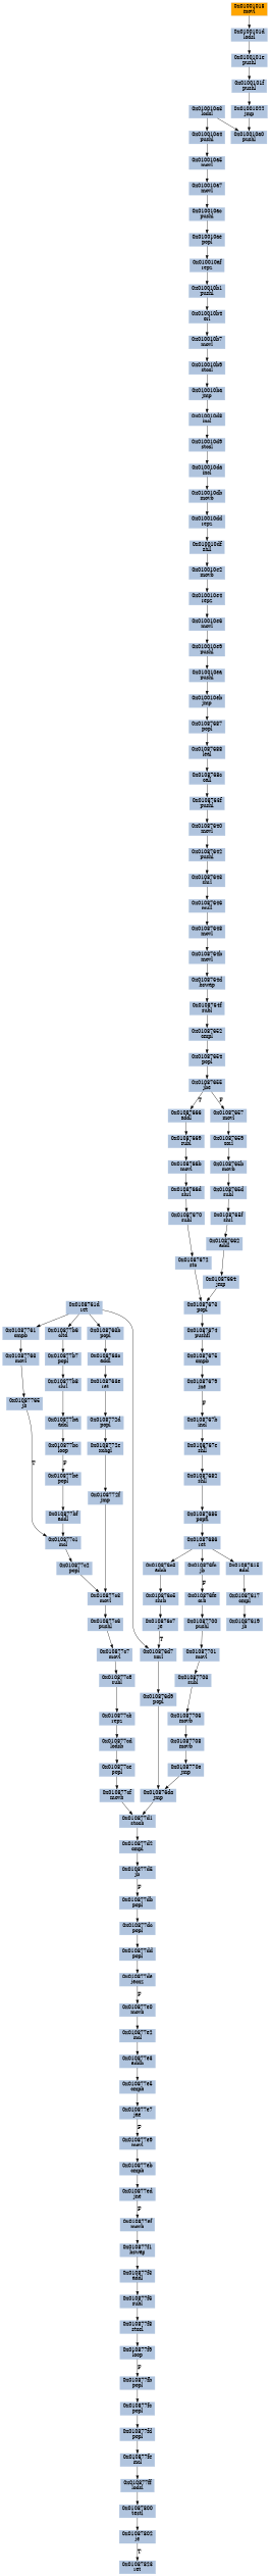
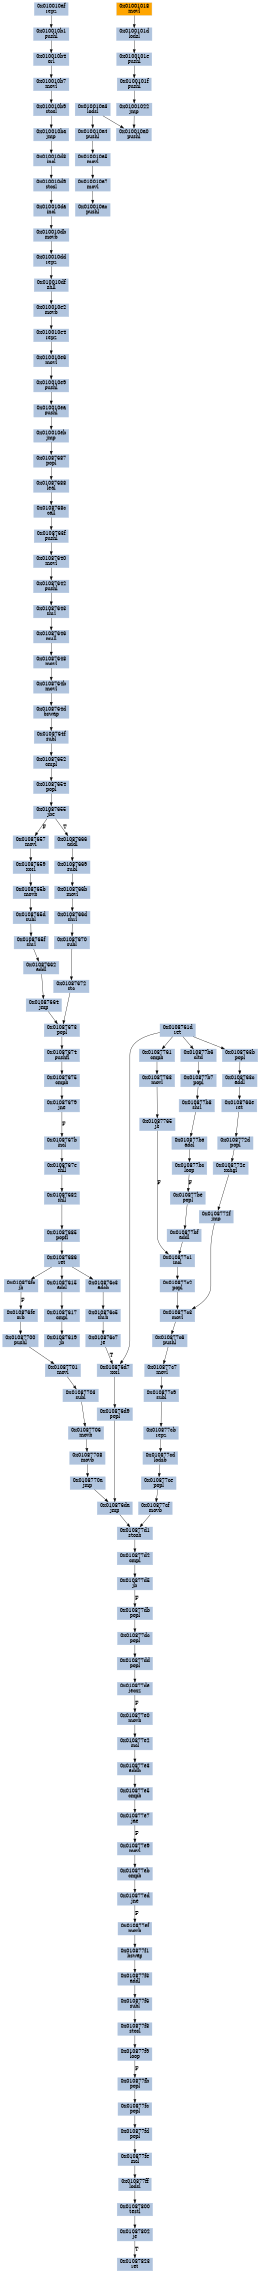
  strict digraph {
    node [color=lightsteelblue fillcolor=lightsteelblue shape=rectangle style=filled]
    edge [color="#000000"]
-   n1 [label="0x010010ae\npopl"]
    n2 [label="0x010010af\nrepz"]
    n3 [label="0x010010b1\npushl"]
    n4 [label="0x010010b4\norl"]
    n5 [label="0x010877e9\nmovl"]
    n6 [label="0x010877eb\ncmpb"]
    n7 [label="0x010877ed\njne"]
    n8 [label="0x010877ef\nmovb"]
    n9 [label="0x010877bc\nloop"]
    n10 [label="0x010877be\npopl"]
    n11 [label="0x010877bf\naddl"]
    n12 [label="0x010877c1\nincl"]
    n13 [label="0x010010eb\njmp"]
    n14 [label="0x01087687\npopl"]
    n15 [label="0x01087688\nleal"]
    n16 [label="0x0108768c\ncall"]
    n17 [label="0x010877c2\npopl"]
    n18 [label="0x010877c3\nmovl"]
    n19 [label="0x01087701\nmovl"]
    n20 [label="0x01087703\nsubl"]
    n21 [label="0x01087706\nmovb"]
    n22 [label="0x01087708\nmovb"]
    n23 [label="0x010877c7\nmovl"]
    n24 [label="0x010877c9\nsubl"]
    n25 [label="0x010877cb\nrepz"]
    n26 [label="0x010877cd\nlodsb"]
    n27 [label="0x0108767b\nincl"]
    n28 [label="0x0108767e\nshll"]
    n29 [label="0x01087682\nshll"]
    n30 [label="0x01087685\npopfl"]
    n31 [label="0x010877f1\nbswap"]
    n32 [label="0x010877f3\naddl"]
    n33 [label="0x0108765f\nshrl"]
    n34 [label="0x01087662\naddl"]
    n35 [label="0x01087664\njmp"]
    n36 [label="0x01087673\npopl"]
    n37 [label="0x010877d2\ncmpl"]
    n38 [label="0x010877d5\njb"]
    n39 [label="0x010877db\npopl"]
    n40 [label="0x010877dc\npopl"]
    n41 [label="0x01087619\njb"]
    n42 [label="0x0108761d\nret"]
    n43 [label="0x010876d7\nxorl"]
    n44 [label="0x01087761\ncmpb"]
    n45 [label="0x010877b6\ncltd"]
    n46 [label="0x0108763b\npopl"]
    n47 [label="0x0100101f\npushl"]
    n48 [label="0x01001022\njmp"]
    n49 [label="0x010010a0\npushl"]
    n50 [label="0x0100101e\npushl"]
    n51 [label="0x010877fb\npopl"]
    n52 [label="0x010877fc\npopl"]
    n53 [label="0x010877fd\npopl"]
    n54 [label="0x010877fe\nincl"]
    n55 [label="0x0108763f\npushl"]
    n56 [label="0x01087640\nmovl"]
    n57 [label="0x01087642\npushl"]
    n58 [label="0x010876c3\nadcb"]
    n59 [label="0x010876c5\nshrb"]
    n60 [label="0x010876c7\nje"]
    n61 [label="0x0108770a\njmp"]
    n62 [label="0x0108766d\nshrl"]
    n63 [label="0x01087670\nsubl"]
    n64 [label="0x01087672\nstc"]
    n65 [label="0x010010ac\npushl"]
    n66 [label="0x010876d9\npopl"]
    n67 [label="0x010876da\njmp"]
    n68 [label="0x010877d1\nstosb"]
    n69 [label="0x010010ea\npushl"]
    n70 [label="0x0108772f\njmp"]
    n71 [label="0x010877c6\npushl"]
    n72 [label="0x010010ba\njmp"]
    n73 [label="0x010010d8\nincl"]
    n74 [label="0x010010d9\nstosl"]
    n75 [label="0x010010da\nincl"]
    n76 [label="0x010010df\nshll"]
    n77 [label="0x010010e2\nmovb"]
    n78 [label="0x010010e4\nrepz"]
    n79 [label="0x010010e6\nmovl"]
    n80 [label="0x010010e9\npushl"]
    n81 [color=lightgrey fillcolor=orange label="0x01001018\nmovl"]
    n82 [label="0x0100101d\nlodsl"]
    n83 [label="0x01087652\ncmpl"]
    n84 [label="0x01087654\npopl"]
    n85 [label="0x01087655\njbe"]
    n86 [label="0x01087666\naddl"]
    n87 [label="0x01087657\nmovl"]
    n88 [label="0x01087763\nmovl"]
    n89 [label="0x01087765\njb"]
    n90 [label="0x0108765d\nsubl"]
    n91 [label="0x0108763e\nret"]
    n92 [label="0x0108772d\npopl"]
    n93 [label="0x0108772e\nxchgl"]
    n94 [label="0x010877b7\npopl"]
    n95 [label="0x010877b8\nshrl"]
    n96 [label="0x010877ba\nadcl"]
    n97 [label="0x010877e3\naddb"]
    n98 [label="0x010877e5\ncmpb"]
    n99 [label="0x010877e7\njae"]
    n100 [label="0x010877f6\nsubl"]
    n101 [label="0x0108764b\nmovl"]
    n102 [label="0x0108764d\nbswap"]
    n103 [label="0x0108764f\nsubl"]
    n104 [label="0x010877e0\nmovb"]
    n105 [label="0x010877e2\nincl"]
    n106 [label="0x01087686\nret"]
    n107 [label="0x010876fc\njb"]
    n108 [label="0x01087615\nadcl"]
    n109 [label="0x010876fe\norb"]
    n110 [label="0x01087617\ncmpl"]
    n111 [label="0x01087669\nsubl"]
    n112 [label="0x0108766b\nmovl"]
    n113 [label="0x01087643\nshrl"]
    n114 [label="0x01087646\nmull"]
    n115 [label="0x01087648\nmovl"]
    n116 [label="0x010010db\nmovb"]
    n117 [label="0x010010dd\nrepz"]
    n118 [label="0x010877cf\nmovb"]
    n119 [label="0x010877f8\nstosl"]
    n120 [label="0x010010b9\nstosl"]
    n121 [label="0x010877ce\npopl"]
    n122 [label="0x0108763c\naddl"]
    n123 [label="0x01087700\npushl"]
    n124 [label="0x01087679\njne"]
    n125 [label="0x010877dd\npopl"]
    n126 [label="0x010877de\njecxz"]
    n127 [label="0x01087659\nxorl"]
    n128 [label="0x010877f9\nloop"]
    n129 [label="0x01087823\nret"]
    n130 [label="0x010010a5\nmovl"]
    n131 [label="0x010010a7\nmovl"]
    n132 [label="0x01087674\npushfl"]
    n133 [label="0x01087675\ncmpb"]
    n134 [label="0x010010a3\nlodsl"]
    n135 [label="0x010010a4\npushl"]
    n136 [label="0x010010b7\nmovl"]
    n137 [label="0x0108765b\nmovb"]
    n138 [label="0x01087802\nje"]
    n139 [label="0x010877ff\nlodsl"]
    n140 [label="0x01087800\ntestl"]
-   n1 -> n2
    n2 -> n3
    n3 -> n4
    n4 -> n136
    n5 -> n6
    n6 -> n7
    n7 -> n8 [label=F]
    n8 -> n31
    n9 -> n10 [label=F]
    n10 -> n11
    n11 -> n12
    n12 -> n17
    n13 -> n14
    n14 -> n15
    n15 -> n16
    n16 -> n55
    n17 -> n18
    n18 -> n71
    n19 -> n20
    n20 -> n21
    n21 -> n22
    n22 -> n61
    n23 -> n24
    n24 -> n25
    n25 -> n26
    n26 -> n121
    n27 -> n28
    n28 -> n29
    n29 -> n30
    n30 -> n106
    n31 -> n32
    n32 -> n100
    n33 -> n34
    n34 -> n35
    n35 -> n36
    n36 -> n132
    n37 -> n38
    n38 -> n39 [label=F]
    n39 -> n40
    n40 -> n125
    n42 -> n43
    n42 -> n44
    n42 -> n45
    n42 -> n46
    n43 -> n66
    n44 -> n88
    n45 -> n94
    n46 -> n122
    n47 -> n48
    n48 -> n49
    n50 -> n47
    n51 -> n52
    n52 -> n53
    n53 -> n54
    n54 -> n139
    n55 -> n56
    n56 -> n57
    n57 -> n113
    n58 -> n59
    n59 -> n60
    n60 -> n43 [label=T]
    n61 -> n67
    n62 -> n63
    n63 -> n64
    n64 -> n36
-   n65 -> n1
    n66 -> n67
    n67 -> n68
    n68 -> n37
    n69 -> n13
    n70 -> n18
    n71 -> n23
    n72 -> n73
    n73 -> n74
    n74 -> n75
    n75 -> n116
    n76 -> n77
    n77 -> n78
    n78 -> n79
    n79 -> n80
    n80 -> n69
    n81 -> n82
    n82 -> n50
    n83 -> n84
    n84 -> n85
    n85 -> n86 [label=T]
    n85 -> n87 [label=F]
    n86 -> n111
    n87 -> n127
    n88 -> n89
-   n89 -> n12 [label=T]
+   n89 -> n12 [label=F]
    n90 -> n33
    n91 -> n92
    n92 -> n93
    n93 -> n70
    n94 -> n95
    n95 -> n96
    n96 -> n9
    n97 -> n98
    n98 -> n99
    n99 -> n5 [label=F]
    n100 -> n119
    n101 -> n102
    n102 -> n103
    n103 -> n83
    n104 -> n105
    n105 -> n97
    n106 -> n58
    n106 -> n107
    n106 -> n108
    n107 -> n109 [label=F]
    n108 -> n110
    n109 -> n123
    n110 -> n41
    n111 -> n112
    n112 -> n62
    n113 -> n114
    n114 -> n115
    n115 -> n101
    n116 -> n117
    n117 -> n76
    n118 -> n68
    n119 -> n128
    n120 -> n72
    n121 -> n118
    n122 -> n91
    n123 -> n19
    n124 -> n27 [label=F]
    n125 -> n126
    n126 -> n104 [label=F]
    n127 -> n137
    n128 -> n51 [label=F]
    n130 -> n131
    n131 -> n65
    n132 -> n133
    n133 -> n124
    n134 -> n49
    n134 -> n135
    n135 -> n130
    n136 -> n120
    n137 -> n90
    n138 -> n129 [label=T]
    n139 -> n140
    n140 -> n138
  }
